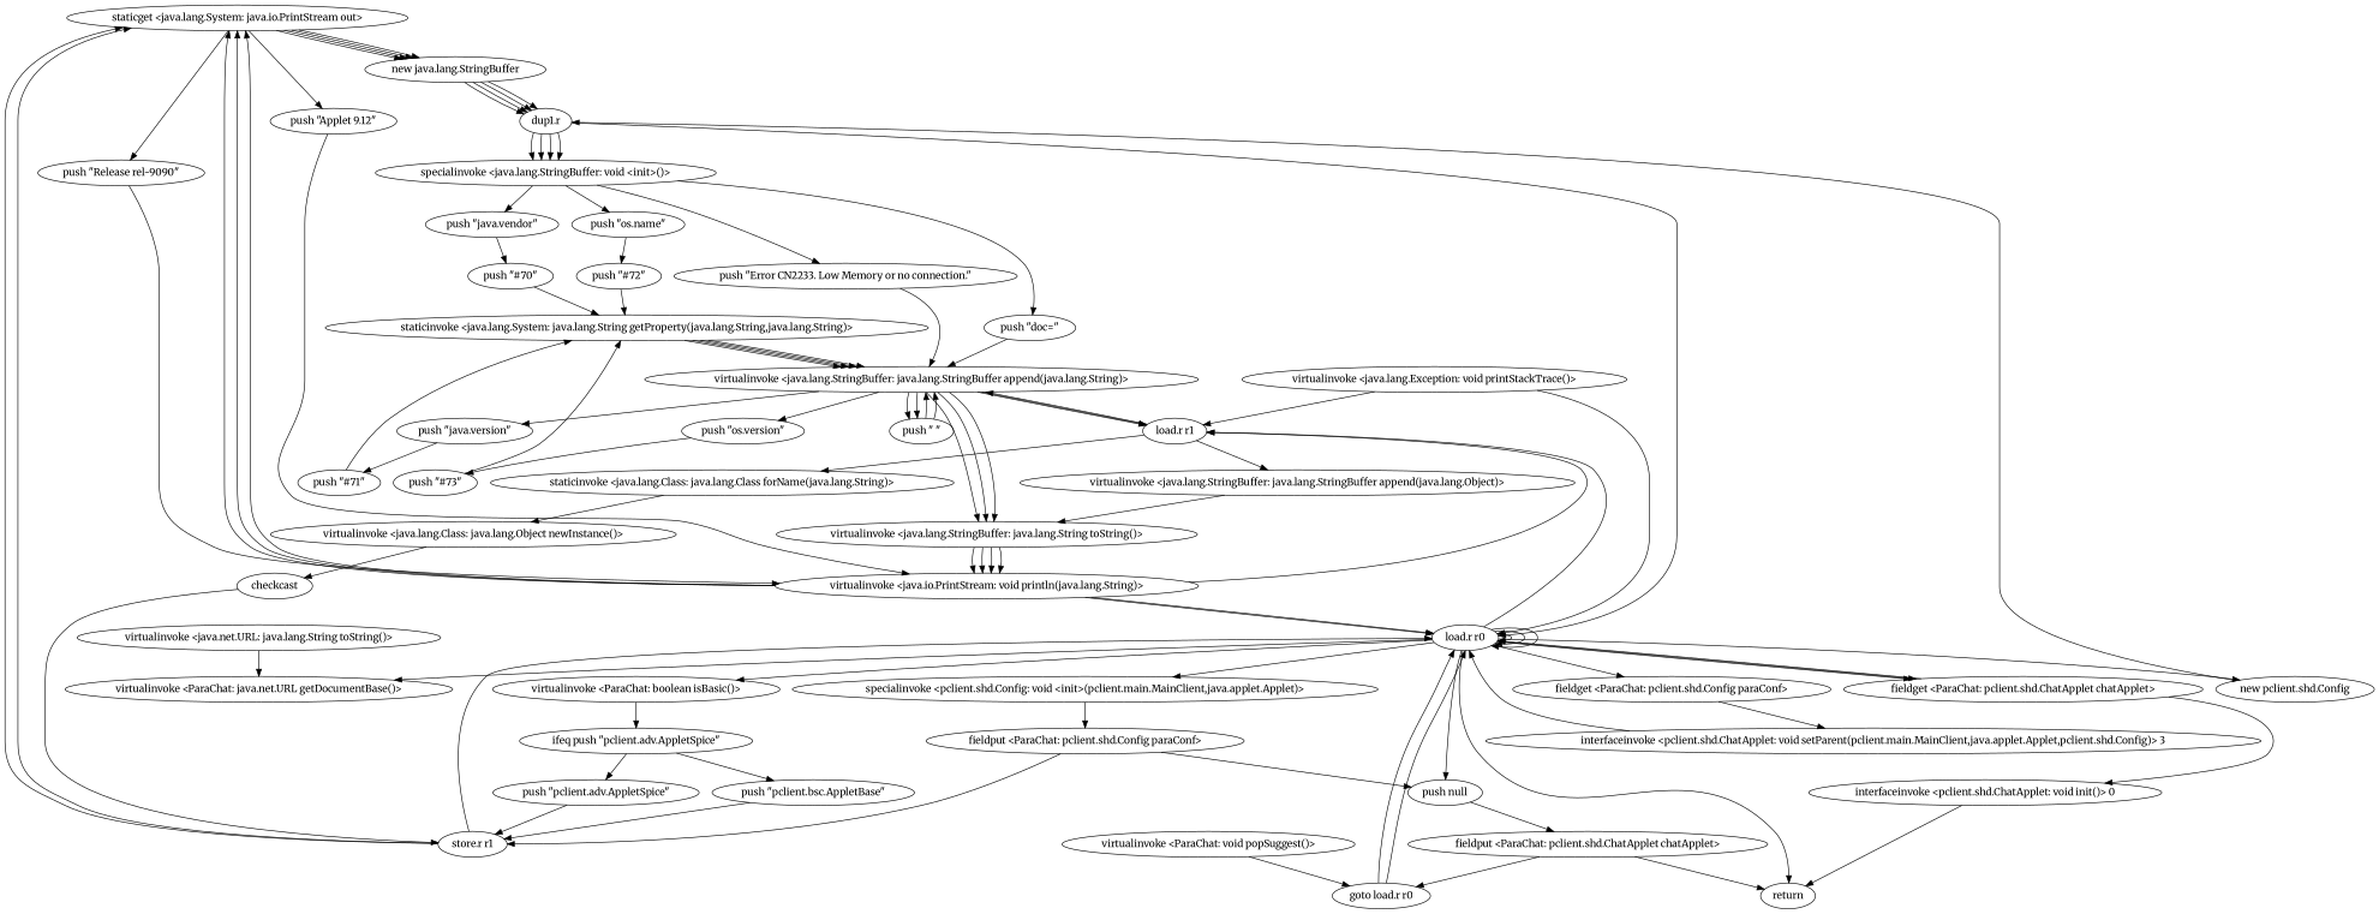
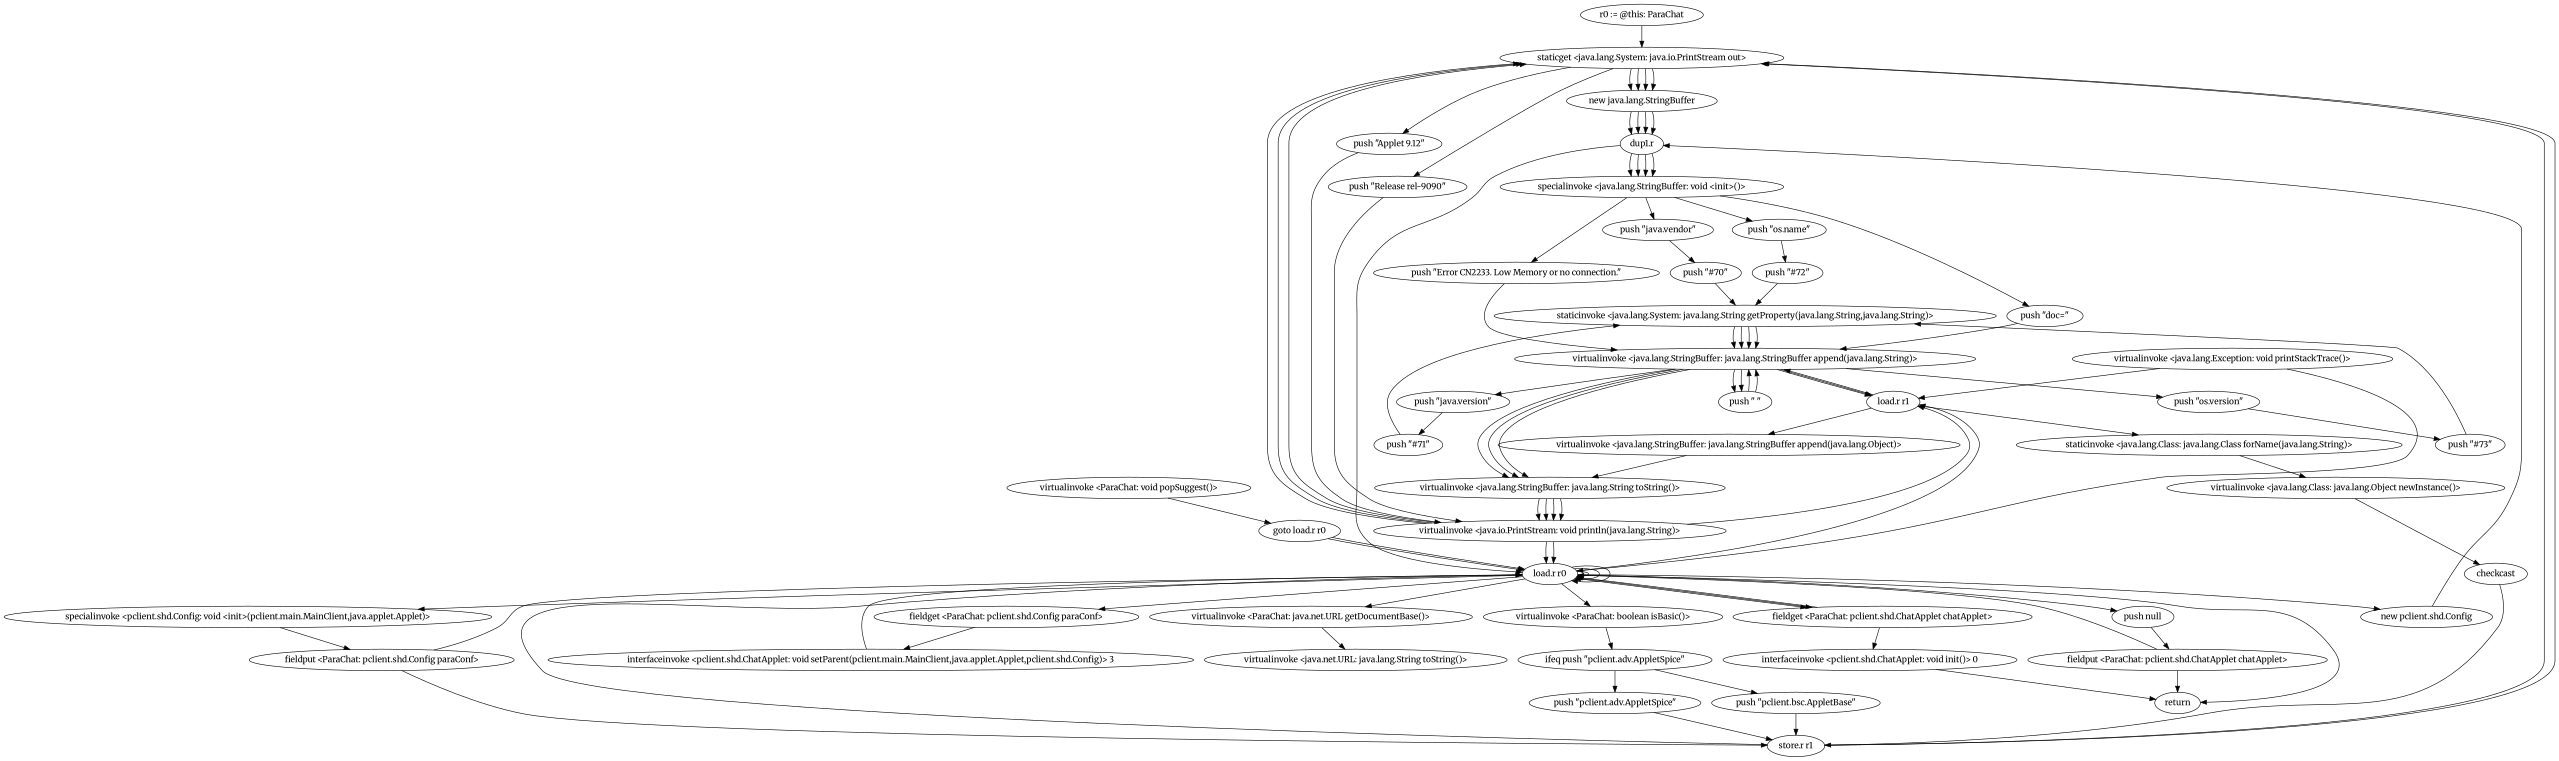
  digraph {
    fontname=Merriweather
    node [fontname=Merriweather]
    edge [fontname=Merriweather]
+   "r0 := @this: ParaChat"
    "staticget <java.lang.System: java.io.PrintStream out>"
    "new java.lang.StringBuffer"
    "push \"Applet 9.12\""
    "push \"Release rel-9090\""
    "dup1.r"
    "virtualinvoke <java.io.PrintStream: void println(java.lang.String)>"
    "specialinvoke <java.lang.StringBuffer: void <init>()>"
    "load.r r0"
    "push \"java.vendor\""
    "push \"os.name\""
    "push \"doc=\""
    "push \"Error CN2233. Low Memory or no connection.\""
    "load.r r1"
    "virtualinvoke <ParaChat: java.net.URL getDocumentBase()>"
    "new pclient.shd.Config"
    "specialinvoke <pclient.shd.Config: void <init>(pclient.main.MainClient,java.applet.Applet)>"
    "virtualinvoke <ParaChat: boolean isBasic()>"
    "fieldget <ParaChat: pclient.shd.ChatApplet chatApplet>"
    "fieldget <ParaChat: pclient.shd.Config paraConf>"
    "push null"
    return
    "push \"#70\""
    "push \"#72\""
    "virtualinvoke <java.lang.StringBuffer: java.lang.StringBuffer append(java.lang.String)>"
    "staticinvoke <java.lang.System: java.lang.String getProperty(java.lang.String,java.lang.String)>"
    "push \" \""
    "push \"java.version\""
    "virtualinvoke <java.lang.StringBuffer: java.lang.String toString()>"
    "push \"os.version\""
    "push \"#71\""
    "push \"#73\""
    "staticinvoke <java.lang.Class: java.lang.Class forName(java.lang.String)>"
    "virtualinvoke <java.lang.StringBuffer: java.lang.StringBuffer append(java.lang.Object)>"
    "virtualinvoke <java.net.URL: java.lang.String toString()>"
    "fieldput <ParaChat: pclient.shd.Config paraConf>"
    "ifeq push \"pclient.adv.AppletSpice\""
    "virtualinvoke <ParaChat: void popSuggest()>"
    "goto load.r r0"
    "interfaceinvoke <pclient.shd.ChatApplet: void init()> 0"
    "interfaceinvoke <pclient.shd.ChatApplet: void setParent(pclient.main.MainClient,java.applet.Applet,pclient.shd.Config)> 3"
    "fieldput <ParaChat: pclient.shd.ChatApplet chatApplet>"
    "store.r r1"
    "virtualinvoke <java.lang.Class: java.lang.Object newInstance()>"
    "virtualinvoke <java.lang.Exception: void printStackTrace()>"
    "push \"pclient.bsc.AppletBase\""
    "push \"pclient.adv.AppletSpice\""
    checkcast
+   "r0 := @this: ParaChat" -> "staticget <java.lang.System: java.io.PrintStream out>"
    "staticget <java.lang.System: java.io.PrintStream out>" -> "new java.lang.StringBuffer"
    "staticget <java.lang.System: java.io.PrintStream out>" -> "new java.lang.StringBuffer"
    "staticget <java.lang.System: java.io.PrintStream out>" -> "new java.lang.StringBuffer"
    "staticget <java.lang.System: java.io.PrintStream out>" -> "new java.lang.StringBuffer"
    "staticget <java.lang.System: java.io.PrintStream out>" -> "push \"Applet 9.12\""
    "staticget <java.lang.System: java.io.PrintStream out>" -> "push \"Release rel-9090\""
    "new java.lang.StringBuffer" -> "dup1.r"
    "new java.lang.StringBuffer" -> "dup1.r"
    "new java.lang.StringBuffer" -> "dup1.r"
    "new java.lang.StringBuffer" -> "dup1.r"
    "push \"Applet 9.12\"" -> "virtualinvoke <java.io.PrintStream: void println(java.lang.String)>"
    "push \"Release rel-9090\"" -> "virtualinvoke <java.io.PrintStream: void println(java.lang.String)>"
    "dup1.r" -> "specialinvoke <java.lang.StringBuffer: void <init>()>"
    "dup1.r" -> "specialinvoke <java.lang.StringBuffer: void <init>()>"
    "dup1.r" -> "specialinvoke <java.lang.StringBuffer: void <init>()>"
    "dup1.r" -> "specialinvoke <java.lang.StringBuffer: void <init>()>"
    "dup1.r" -> "load.r r0"
    "virtualinvoke <java.io.PrintStream: void println(java.lang.String)>" -> "staticget <java.lang.System: java.io.PrintStream out>"
    "virtualinvoke <java.io.PrintStream: void println(java.lang.String)>" -> "staticget <java.lang.System: java.io.PrintStream out>"
    "virtualinvoke <java.io.PrintStream: void println(java.lang.String)>" -> "staticget <java.lang.System: java.io.PrintStream out>"
    "virtualinvoke <java.io.PrintStream: void println(java.lang.String)>" -> "load.r r0"
    "virtualinvoke <java.io.PrintStream: void println(java.lang.String)>" -> "load.r r0"
    "virtualinvoke <java.io.PrintStream: void println(java.lang.String)>" -> "load.r r1"
    "specialinvoke <java.lang.StringBuffer: void <init>()>" -> "push \"java.vendor\""
    "specialinvoke <java.lang.StringBuffer: void <init>()>" -> "push \"os.name\""
    "specialinvoke <java.lang.StringBuffer: void <init>()>" -> "push \"doc=\""
    "specialinvoke <java.lang.StringBuffer: void <init>()>" -> "push \"Error CN2233. Low Memory or no connection.\""
    "load.r r0" -> "load.r r0"
    "load.r r0" -> "load.r r0"
    "load.r r0" -> "load.r r0"
    "load.r r0" -> "load.r r1"
    "load.r r0" -> "virtualinvoke <ParaChat: java.net.URL getDocumentBase()>"
    "load.r r0" -> "new pclient.shd.Config"
    "load.r r0" -> "specialinvoke <pclient.shd.Config: void <init>(pclient.main.MainClient,java.applet.Applet)>"
    "load.r r0" -> "virtualinvoke <ParaChat: boolean isBasic()>"
    "load.r r0" -> "fieldget <ParaChat: pclient.shd.ChatApplet chatApplet>"
    "load.r r0" -> "fieldget <ParaChat: pclient.shd.ChatApplet chatApplet>"
    "load.r r0" -> "fieldget <ParaChat: pclient.shd.Config paraConf>"
    "load.r r0" -> "push null"
    "load.r r0" -> return
    "push \"java.vendor\"" -> "push \"#70\""
    "push \"os.name\"" -> "push \"#72\""
    "push \"doc=\"" -> "virtualinvoke <java.lang.StringBuffer: java.lang.StringBuffer append(java.lang.String)>"
    "push \"Error CN2233. Low Memory or no connection.\"" -> "virtualinvoke <java.lang.StringBuffer: java.lang.StringBuffer append(java.lang.String)>"
    "load.r r1" -> "virtualinvoke <java.lang.StringBuffer: java.lang.StringBuffer append(java.lang.String)>"
    "load.r r1" -> "staticinvoke <java.lang.Class: java.lang.Class forName(java.lang.String)>"
    "load.r r1" -> "virtualinvoke <java.lang.StringBuffer: java.lang.StringBuffer append(java.lang.Object)>"
-   "virtualinvoke <java.net.URL: java.lang.String toString()>" -> "virtualinvoke <ParaChat: java.net.URL getDocumentBase()>"
+   "virtualinvoke <ParaChat: java.net.URL getDocumentBase()>" -> "virtualinvoke <java.net.URL: java.lang.String toString()>"
    "new pclient.shd.Config" -> "dup1.r"
    "specialinvoke <pclient.shd.Config: void <init>(pclient.main.MainClient,java.applet.Applet)>" -> "fieldput <ParaChat: pclient.shd.Config paraConf>"
    "virtualinvoke <ParaChat: boolean isBasic()>" -> "ifeq push \"pclient.adv.AppletSpice\""
    "fieldget <ParaChat: pclient.shd.ChatApplet chatApplet>" -> "load.r r0"
    "fieldget <ParaChat: pclient.shd.ChatApplet chatApplet>" -> "interfaceinvoke <pclient.shd.ChatApplet: void init()> 0"
    "fieldget <ParaChat: pclient.shd.Config paraConf>" -> "interfaceinvoke <pclient.shd.ChatApplet: void setParent(pclient.main.MainClient,java.applet.Applet,pclient.shd.Config)> 3"
    "push null" -> "fieldput <ParaChat: pclient.shd.ChatApplet chatApplet>"
    "push \"#70\"" -> "staticinvoke <java.lang.System: java.lang.String getProperty(java.lang.String,java.lang.String)>"
    "push \"#72\"" -> "staticinvoke <java.lang.System: java.lang.String getProperty(java.lang.String,java.lang.String)>"
    "virtualinvoke <java.lang.StringBuffer: java.lang.StringBuffer append(java.lang.String)>" -> "load.r r1"
    "virtualinvoke <java.lang.StringBuffer: java.lang.StringBuffer append(java.lang.String)>" -> "load.r r1"
    "virtualinvoke <java.lang.StringBuffer: java.lang.StringBuffer append(java.lang.String)>" -> "push \" \""
    "virtualinvoke <java.lang.StringBuffer: java.lang.StringBuffer append(java.lang.String)>" -> "push \" \""
    "virtualinvoke <java.lang.StringBuffer: java.lang.StringBuffer append(java.lang.String)>" -> "push \"java.version\""
    "virtualinvoke <java.lang.StringBuffer: java.lang.StringBuffer append(java.lang.String)>" -> "virtualinvoke <java.lang.StringBuffer: java.lang.String toString()>"
    "virtualinvoke <java.lang.StringBuffer: java.lang.StringBuffer append(java.lang.String)>" -> "virtualinvoke <java.lang.StringBuffer: java.lang.String toString()>"
    "virtualinvoke <java.lang.StringBuffer: java.lang.StringBuffer append(java.lang.String)>" -> "virtualinvoke <java.lang.StringBuffer: java.lang.String toString()>"
    "virtualinvoke <java.lang.StringBuffer: java.lang.StringBuffer append(java.lang.String)>" -> "push \"os.version\""
    "staticinvoke <java.lang.System: java.lang.String getProperty(java.lang.String,java.lang.String)>" -> "virtualinvoke <java.lang.StringBuffer: java.lang.StringBuffer append(java.lang.String)>"
    "staticinvoke <java.lang.System: java.lang.String getProperty(java.lang.String,java.lang.String)>" -> "virtualinvoke <java.lang.StringBuffer: java.lang.StringBuffer append(java.lang.String)>"
    "staticinvoke <java.lang.System: java.lang.String getProperty(java.lang.String,java.lang.String)>" -> "virtualinvoke <java.lang.StringBuffer: java.lang.StringBuffer append(java.lang.String)>"
    "staticinvoke <java.lang.System: java.lang.String getProperty(java.lang.String,java.lang.String)>" -> "virtualinvoke <java.lang.StringBuffer: java.lang.StringBuffer append(java.lang.String)>"
    "push \" \"" -> "virtualinvoke <java.lang.StringBuffer: java.lang.StringBuffer append(java.lang.String)>"
    "push \" \"" -> "virtualinvoke <java.lang.StringBuffer: java.lang.StringBuffer append(java.lang.String)>"
    "push \"java.version\"" -> "push \"#71\""
    "virtualinvoke <java.lang.StringBuffer: java.lang.String toString()>" -> "virtualinvoke <java.io.PrintStream: void println(java.lang.String)>"
    "virtualinvoke <java.lang.StringBuffer: java.lang.String toString()>" -> "virtualinvoke <java.io.PrintStream: void println(java.lang.String)>"
    "virtualinvoke <java.lang.StringBuffer: java.lang.String toString()>" -> "virtualinvoke <java.io.PrintStream: void println(java.lang.String)>"
    "virtualinvoke <java.lang.StringBuffer: java.lang.String toString()>" -> "virtualinvoke <java.io.PrintStream: void println(java.lang.String)>"
    "push \"os.version\"" -> "push \"#73\""
    "push \"#71\"" -> "staticinvoke <java.lang.System: java.lang.String getProperty(java.lang.String,java.lang.String)>"
    "push \"#73\"" -> "staticinvoke <java.lang.System: java.lang.String getProperty(java.lang.String,java.lang.String)>"
    "staticinvoke <java.lang.Class: java.lang.Class forName(java.lang.String)>" -> "virtualinvoke <java.lang.Class: java.lang.Object newInstance()>"
    "virtualinvoke <java.lang.StringBuffer: java.lang.StringBuffer append(java.lang.Object)>" -> "virtualinvoke <java.lang.StringBuffer: java.lang.String toString()>"
-   "fieldput <ParaChat: pclient.shd.Config paraConf>" -> "push null"
+   "fieldput <ParaChat: pclient.shd.Config paraConf>" -> "load.r r0"
    "fieldput <ParaChat: pclient.shd.Config paraConf>" -> "store.r r1"
    "ifeq push \"pclient.adv.AppletSpice\"" -> "push \"pclient.bsc.AppletBase\""
    "ifeq push \"pclient.adv.AppletSpice\"" -> "push \"pclient.adv.AppletSpice\""
    "virtualinvoke <ParaChat: void popSuggest()>" -> "goto load.r r0"
    "goto load.r r0" -> "load.r r0"
    "goto load.r r0" -> "load.r r0"
    "interfaceinvoke <pclient.shd.ChatApplet: void init()> 0" -> return
    "interfaceinvoke <pclient.shd.ChatApplet: void setParent(pclient.main.MainClient,java.applet.Applet,pclient.shd.Config)> 3" -> "load.r r0"
    "fieldput <ParaChat: pclient.shd.ChatApplet chatApplet>" -> return
-   "fieldput <ParaChat: pclient.shd.ChatApplet chatApplet>" -> "goto load.r r0"
+   "fieldput <ParaChat: pclient.shd.ChatApplet chatApplet>" -> "load.r r0"
    "store.r r1" -> "staticget <java.lang.System: java.io.PrintStream out>"
    "store.r r1" -> "staticget <java.lang.System: java.io.PrintStream out>"
    "store.r r1" -> "load.r r0"
    "virtualinvoke <java.lang.Class: java.lang.Object newInstance()>" -> checkcast
    "virtualinvoke <java.lang.Exception: void printStackTrace()>" -> "load.r r0"
    "virtualinvoke <java.lang.Exception: void printStackTrace()>" -> "load.r r1"
    "push \"pclient.bsc.AppletBase\"" -> "store.r r1"
    "push \"pclient.adv.AppletSpice\"" -> "store.r r1"
    checkcast -> "store.r r1"
  }
